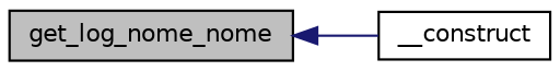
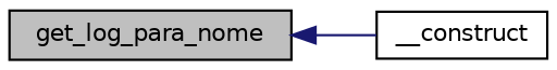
  digraph {
    rankdir=LR
    node [color=black fontname=Helvetica fontsize=10 shape=record style=filled]
-   n1 [fillcolor=grey75 fontcolor=black height=0.2 label=get_log_nome_nome width=0.4]
+   n1 [fillcolor=grey75 fontcolor=black height=0.2 label=get_log_para_nome width=0.4]
    n2 [fillcolor=white height=0.2 label=__construct width=0.4]
    n1 -> n2 [color=midnightblue dir=back fontname=Helvetica fontsize=10 labelfontname=Helvetica labelfontsize=10 style=solid]
  }
